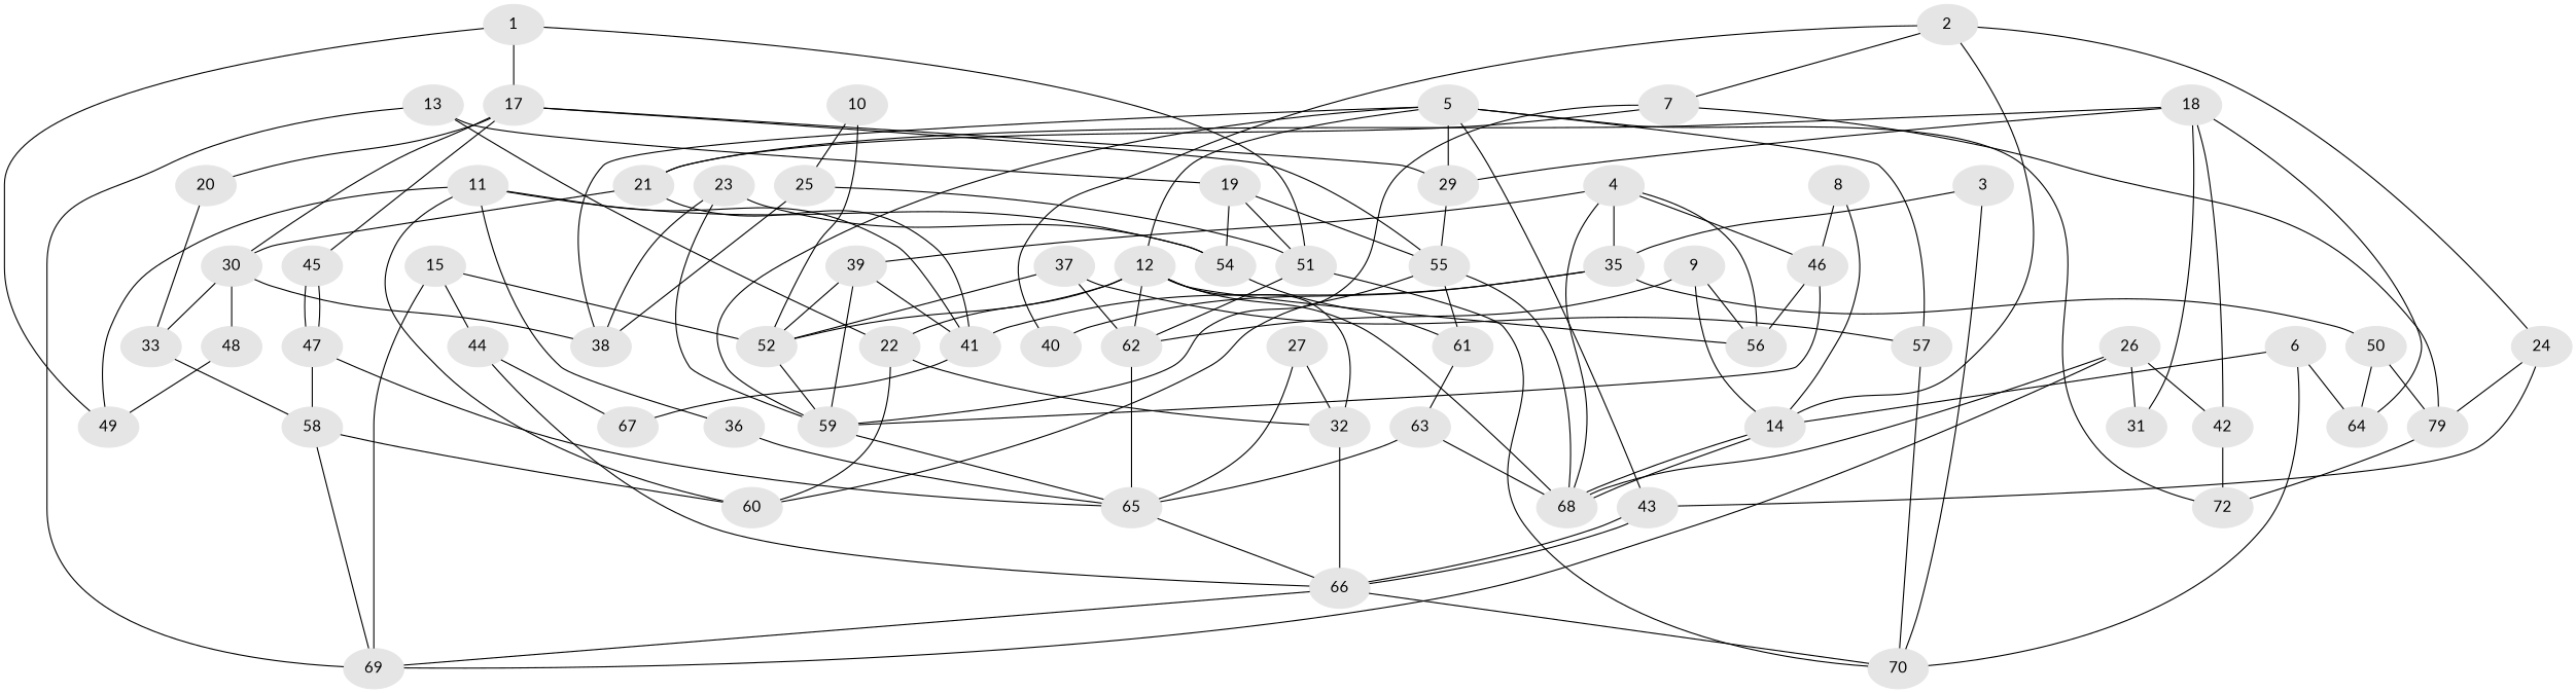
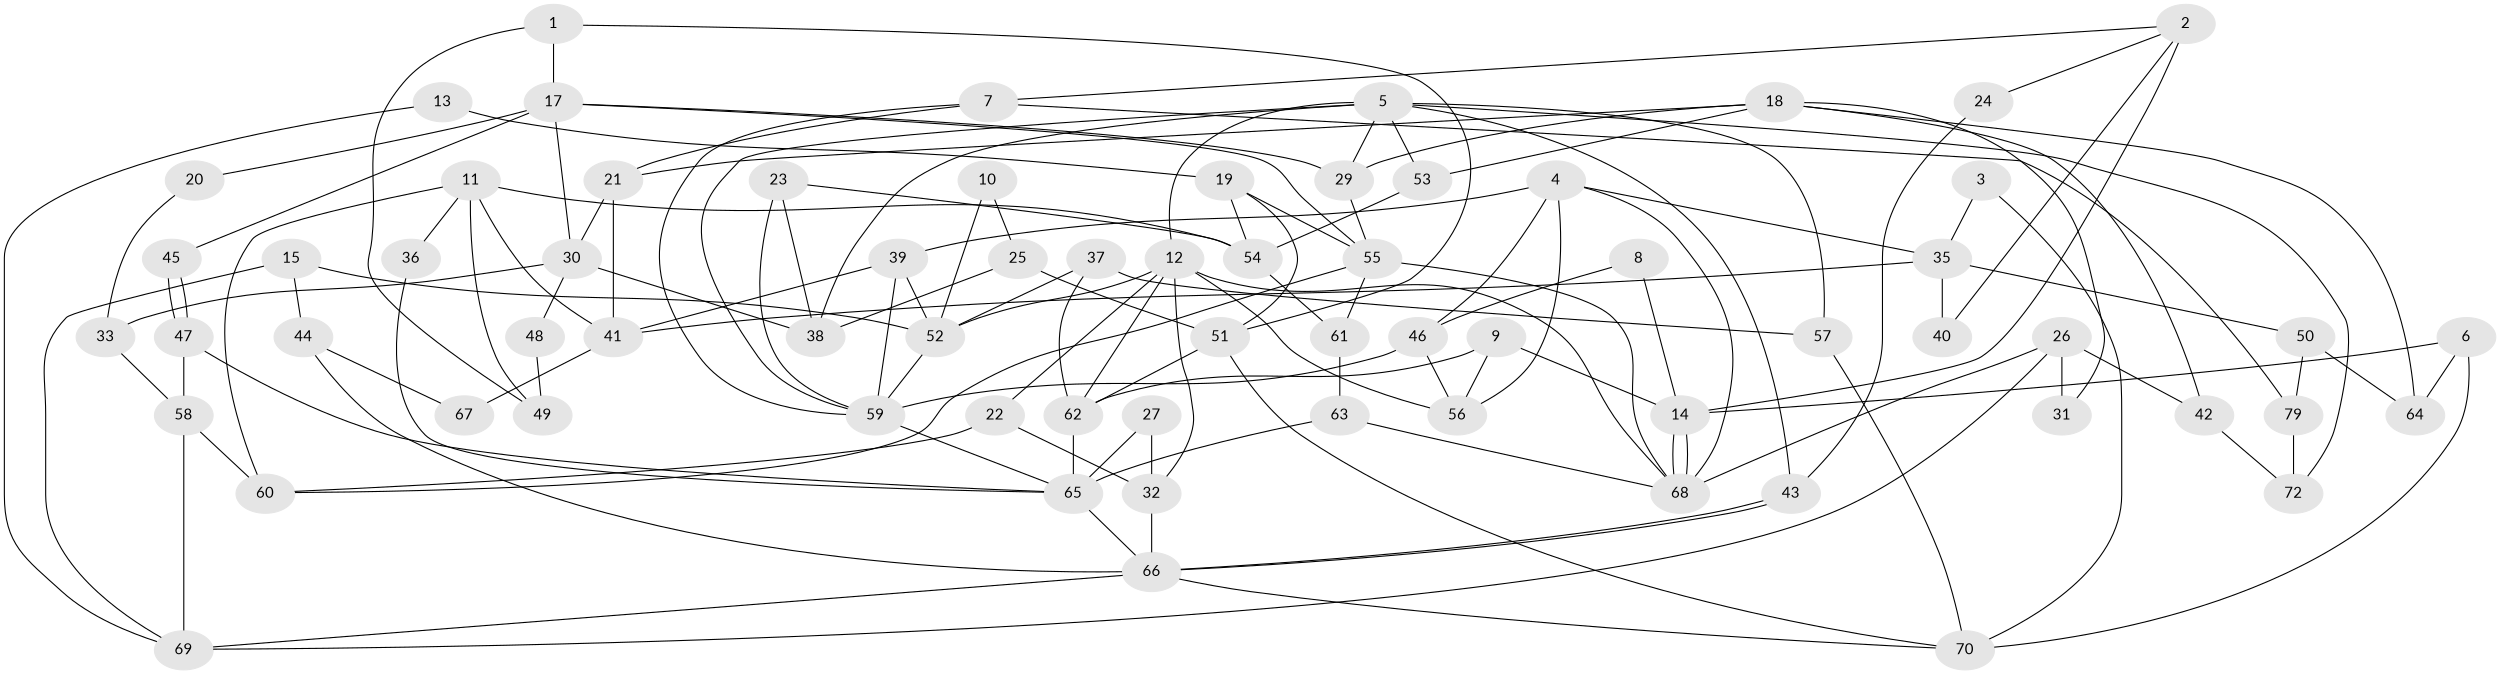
  graph {
    fontname=Lato
    node [color=gray90 fontname=Lato style=filled]
    edge [fontname=Lato]
    1
    17
    49
    51
    29
    20
    30
    45
    55
    70
    62
    2
    7
    14
    24
    40
    59
    21
    n19 [label=79]
    68
    43
    3
    35
    41
    50
    4
    39
    46
    56
    52
    5
    12
    38
+   53
    57
    72
    22
    32
    66
    54
    65
    6
    64
    8
    9
    10
    25
    11
    36
    60
    67
    61
    13
    19
    69
    15
    44
    63
    33
    48
    47
    18
    31
    42
    58
    23
    26
    27
    37
    1 -- 17
    1 -- 49
    1 -- 51
    17 -- 29
    17 -- 20
    17 -- 30
    17 -- 45
    17 -- 55
    51 -- 70
    51 -- 62
    29 -- 55
    20 -- 33
    30 -- 38
    30 -- 33
    30 -- 48
    45 -- 47
    45 -- 47
    55 -- 68
    55 -- 60
    55 -- 61
    62 -- 65
    2 -- 7
    2 -- 14
    2 -- 24
    2 -- 40
    7 -- 59
    7 -- 21
    7 -- n19
    14 -- 68
    14 -- 68
-   24 -- n19
    24 -- 43
    59 -- 65
    21 -- 30
    21 -- 41
    n19 -- 72
    43 -- 66
    43 -- 66
    3 -- 70
    3 -- 35
    35 -- 40
    35 -- 41
    35 -- 50
    41 -- 67
    50 -- n19
    50 -- 64
    4 -- 68
    4 -- 35
    4 -- 39
    4 -- 46
    4 -- 56
    39 -- 59
    39 -- 41
    39 -- 52
    46 -- 59
    46 -- 56
    52 -- 59
    5 -- 29
    5 -- 59
    5 -- 43
    5 -- 12
    5 -- 38
+   5 -- 53
    5 -- 57
    5 -- 72
    12 -- 62
    12 -- 68
    12 -- 56
    12 -- 52
    12 -- 22
    12 -- 32
+   53 -- 54
    57 -- 70
    22 -- 32
    22 -- 60
    32 -- 66
    66 -- 70
    66 -- 69
    54 -- 61
    65 -- 66
    6 -- 70
    6 -- 14
    6 -- 64
    8 -- 14
    8 -- 46
    9 -- 62
    9 -- 14
    9 -- 56
    10 -- 52
    10 -- 25
    25 -- 51
    25 -- 38
    11 -- 49
    11 -- 41
    11 -- 54
    11 -- 36
    11 -- 60
    36 -- 65
    61 -- 63
-   13 -- 22
    13 -- 19
    13 -- 69
    19 -- 51
    19 -- 55
    19 -- 54
    15 -- 52
    15 -- 69
    15 -- 44
    44 -- 66
    44 -- 67
    63 -- 68
    63 -- 65
    33 -- 58
    48 -- 49
    47 -- 65
    47 -- 58
    18 -- 29
    18 -- 21
+   18 -- 53
    18 -- 64
    18 -- 31
    18 -- 42
    42 -- 72
    58 -- 60
    58 -- 69
    23 -- 59
    23 -- 38
    23 -- 54
    26 -- 68
    26 -- 69
    26 -- 31
    26 -- 42
    27 -- 32
    27 -- 65
    37 -- 62
    37 -- 52
    37 -- 57
  }
